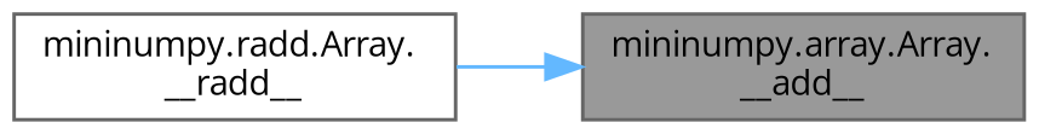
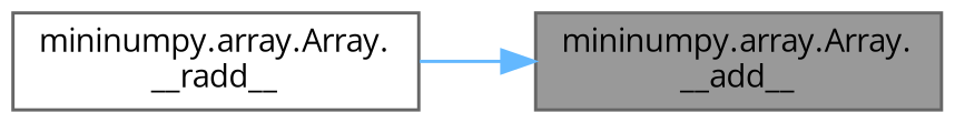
  digraph {
    rankdir=RL
    fontname="Open Sans"
    node [fontname="Open Sans" fontsize=10 shape=box style=filled]
    n1 [color=gray40 fillcolor=grey60 fontcolor=black height=0.2 label="mininumpy.array.Array.\l__add__" width=0.4]
-   n2 [color=grey40 fillcolor=white height=0.2 label="mininumpy.radd.Array.\l__radd__" width=0.4]
+   n2 [color=grey40 fillcolor=white height=0.2 label="mininumpy.array.Array.\l__radd__" width=0.4]
    n1 -> n2 [color=steelblue1 dir=back fontname="Open Sans" fontsize=10 labelfontname=Helvetica labelfontsize=10 style=solid]
  }
